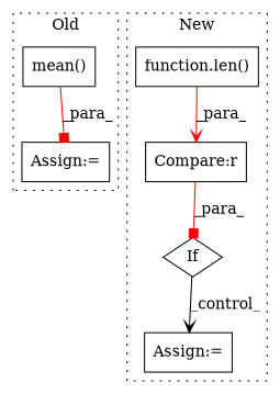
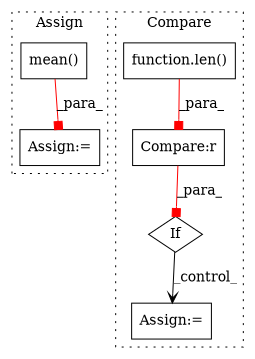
  digraph {
    node [a=75 l=3 shape=box]
    edge [arrowhead=box color=red]
    n1 [l=57 label="mean()" s=506]
    n2 [a=68 label="Assign:=" s=503]
    n3 [l="4,1" label="function.len()" s="455,461"]
    n4 [a=40 l=12 label="Compare:r" s=455]
    n5 [a=96 label=If s=452 shape=diamond]
    n6 [a=68 label="Assign:=" s=616]
    subgraph cluster_1 {
-     label=Old
+     label=Assign
      style=dotted
      n1
      n2
    }
    subgraph cluster_2 {
-     label=New
+     label=Compare
      style=dotted
      n3
      n4
      n5
      n6
    }
    n1 -> n2 [label=_para_]
-   n3 -> n4 [arrowhead=vee label=_para_]
+   n3 -> n4 [label=_para_]
    n4 -> n5 [label=_para_]
    n5 -> n6 [arrowhead=vee color=black label=_control_]
  }
